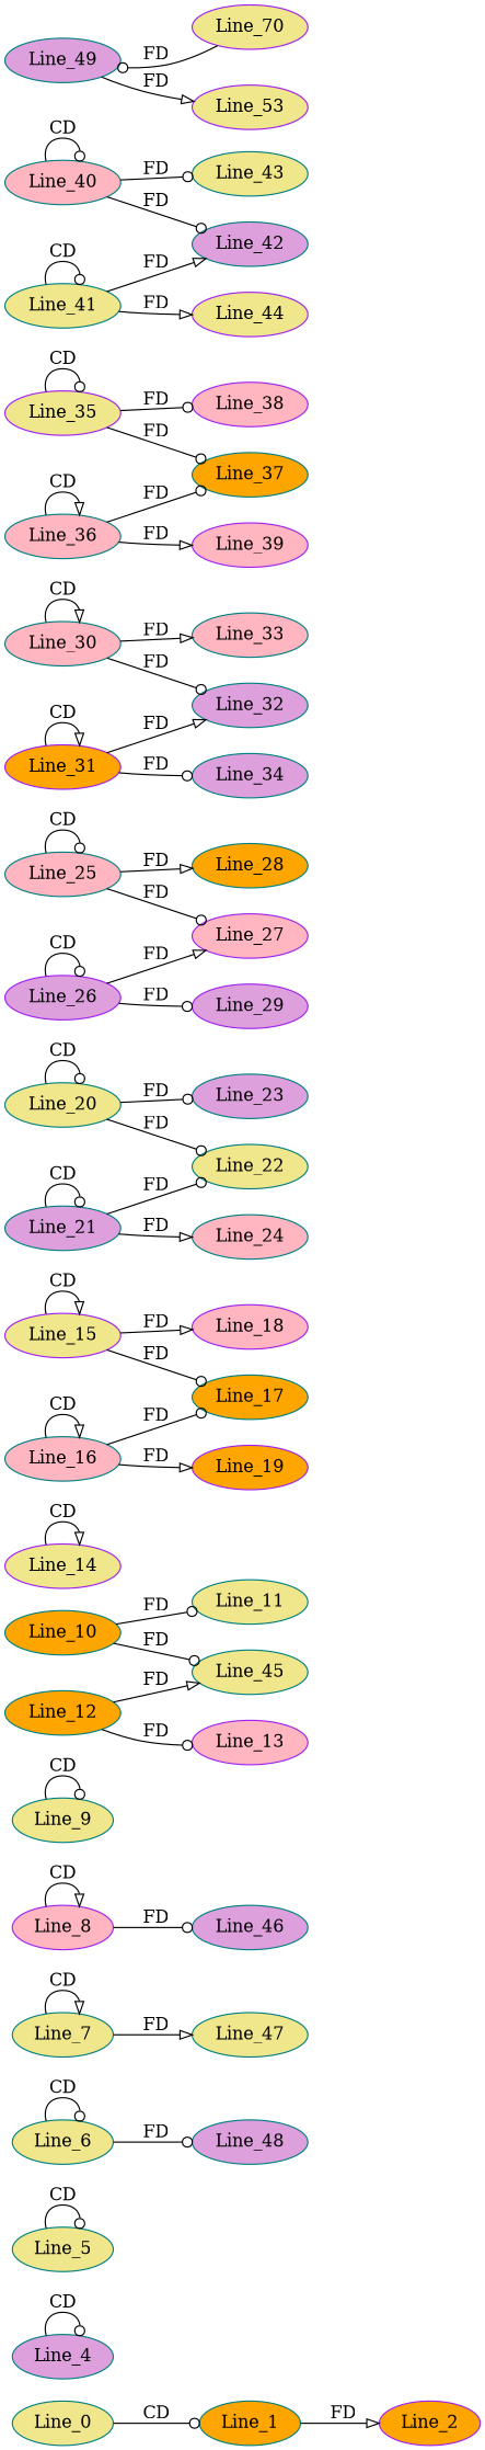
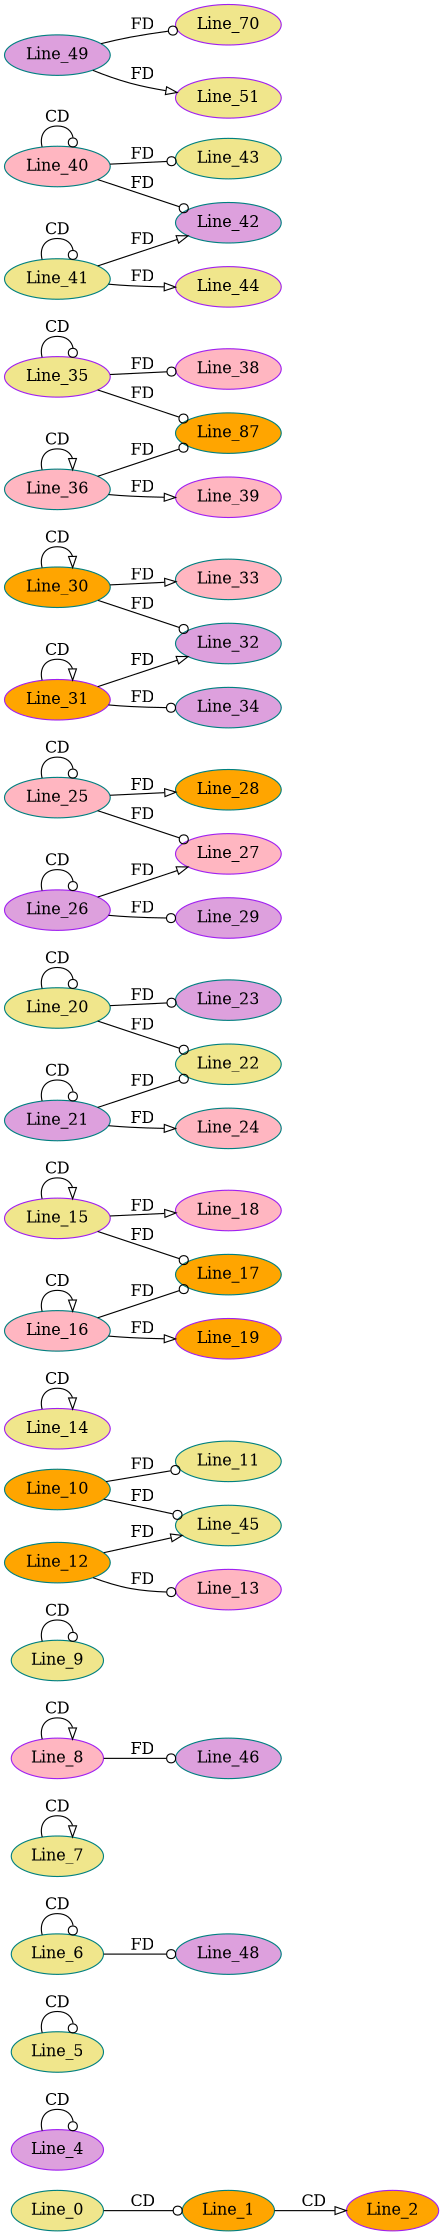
  digraph {
    rankdir=LR
    node [color=teal fillcolor=khaki style=filled]
    edge [arrowhead=odot]
    Line_1 [fillcolor=orange]
    Line_0
    Line_2 [color=purple fillcolor=orange]
-   Line_4 [fillcolor=plum]
+   Line_4 [color=purple fillcolor=plum]
    Line_5
    Line_6
    Line_48 [fillcolor=plum]
    Line_7
-   Line_47
    Line_8 [color=purple fillcolor=lightpink]
    Line_46 [fillcolor=plum]
    Line_9
    Line_10 [fillcolor=orange]
    Line_11
    Line_45
    Line_12 [fillcolor=orange]
    Line_13 [color=purple fillcolor=lightpink]
    Line_14 [color=purple]
    Line_15 [color=purple]
    Line_17 [fillcolor=orange]
    Line_18 [color=purple fillcolor=lightpink]
    Line_16 [fillcolor=lightpink]
    Line_19 [color=purple fillcolor=orange]
    Line_20
    Line_22
    Line_23 [fillcolor=plum]
    Line_21 [fillcolor=plum]
    Line_24 [fillcolor=lightpink]
    Line_25 [fillcolor=lightpink]
    Line_27 [color=purple fillcolor=lightpink]
    Line_28 [fillcolor=orange]
    Line_26 [color=purple fillcolor=plum]
    Line_29 [color=purple fillcolor=plum]
-   Line_30 [fillcolor=lightpink]
+   Line_30 [fillcolor=orange]
    Line_32 [fillcolor=plum]
    Line_33 [fillcolor=lightpink]
    Line_31 [color=purple fillcolor=orange]
    Line_34 [fillcolor=plum]
    Line_35 [color=purple]
-   Line_37 [fillcolor=orange]
+   Line_37 [fillcolor=orange label=Line_87]
    Line_38 [color=purple fillcolor=lightpink]
    Line_36 [fillcolor=lightpink]
    Line_39 [color=purple fillcolor=lightpink]
    Line_40 [fillcolor=lightpink]
    Line_42 [fillcolor=plum]
    Line_43
    Line_41
    Line_44 [color=purple]
    Line_49 [fillcolor=plum]
    n50 [color=purple label=Line_70]
-   Line_51 [color=purple label=Line_53]
-   Line_1 -> Line_2 [arrowhead=onormal label=FD]
+   Line_51 [color=purple]
+   Line_1 -> Line_2 [arrowhead=onormal label=CD]
    Line_0 -> Line_1 [label=CD]
    Line_4 -> Line_4 [label=CD]
    Line_5 -> Line_5 [label=CD]
    Line_6 -> Line_6 [label=CD]
    Line_6 -> Line_48 [label=FD]
    Line_7 -> Line_7 [arrowhead=onormal label=CD]
-   Line_7 -> Line_47 [arrowhead=onormal label=FD]
    Line_8 -> Line_8 [arrowhead=onormal label=CD]
    Line_8 -> Line_46 [label=FD]
    Line_9 -> Line_9 [label=CD]
    Line_10 -> Line_11 [label=FD]
    Line_10 -> Line_45 [label=FD]
    Line_12 -> Line_45 [arrowhead=onormal label=FD]
    Line_12 -> Line_13 [label=FD]
    Line_14 -> Line_14 [arrowhead=onormal label=CD]
    Line_15 -> Line_15 [arrowhead=onormal label=CD]
    Line_15 -> Line_17 [label=FD]
    Line_15 -> Line_18 [arrowhead=onormal label=FD]
    Line_16 -> Line_17 [label=FD]
    Line_16 -> Line_16 [arrowhead=onormal label=CD]
    Line_16 -> Line_19 [arrowhead=onormal label=FD]
    Line_20 -> Line_20 [label=CD]
    Line_20 -> Line_22 [label=FD]
    Line_20 -> Line_23 [label=FD]
    Line_21 -> Line_22 [label=FD]
    Line_21 -> Line_21 [label=CD]
    Line_21 -> Line_24 [arrowhead=onormal label=FD]
    Line_25 -> Line_25 [label=CD]
    Line_25 -> Line_27 [label=FD]
    Line_25 -> Line_28 [arrowhead=onormal label=FD]
    Line_26 -> Line_27 [arrowhead=onormal label=FD]
    Line_26 -> Line_26 [label=CD]
    Line_26 -> Line_29 [label=FD]
    Line_30 -> Line_30 [arrowhead=onormal label=CD]
    Line_30 -> Line_32 [label=FD]
    Line_30 -> Line_33 [arrowhead=onormal label=FD]
    Line_31 -> Line_32 [arrowhead=onormal label=FD]
    Line_31 -> Line_31 [arrowhead=onormal label=CD]
    Line_31 -> Line_34 [label=FD]
    Line_35 -> Line_35 [label=CD]
    Line_35 -> Line_37 [label=FD]
    Line_35 -> Line_38 [label=FD]
    Line_36 -> Line_37 [label=FD]
    Line_36 -> Line_36 [arrowhead=onormal label=CD]
    Line_36 -> Line_39 [arrowhead=onormal label=FD]
    Line_40 -> Line_40 [label=CD]
    Line_40 -> Line_42 [label=FD]
    Line_40 -> Line_43 [label=FD]
    Line_41 -> Line_42 [arrowhead=onormal label=FD]
    Line_41 -> Line_41 [label=CD]
    Line_41 -> Line_44 [arrowhead=onormal label=FD]
-   n50 -> Line_49 [label=FD]
+   Line_49 -> n50 [label=FD]
    Line_49 -> Line_51 [arrowhead=onormal label=FD]
  }
